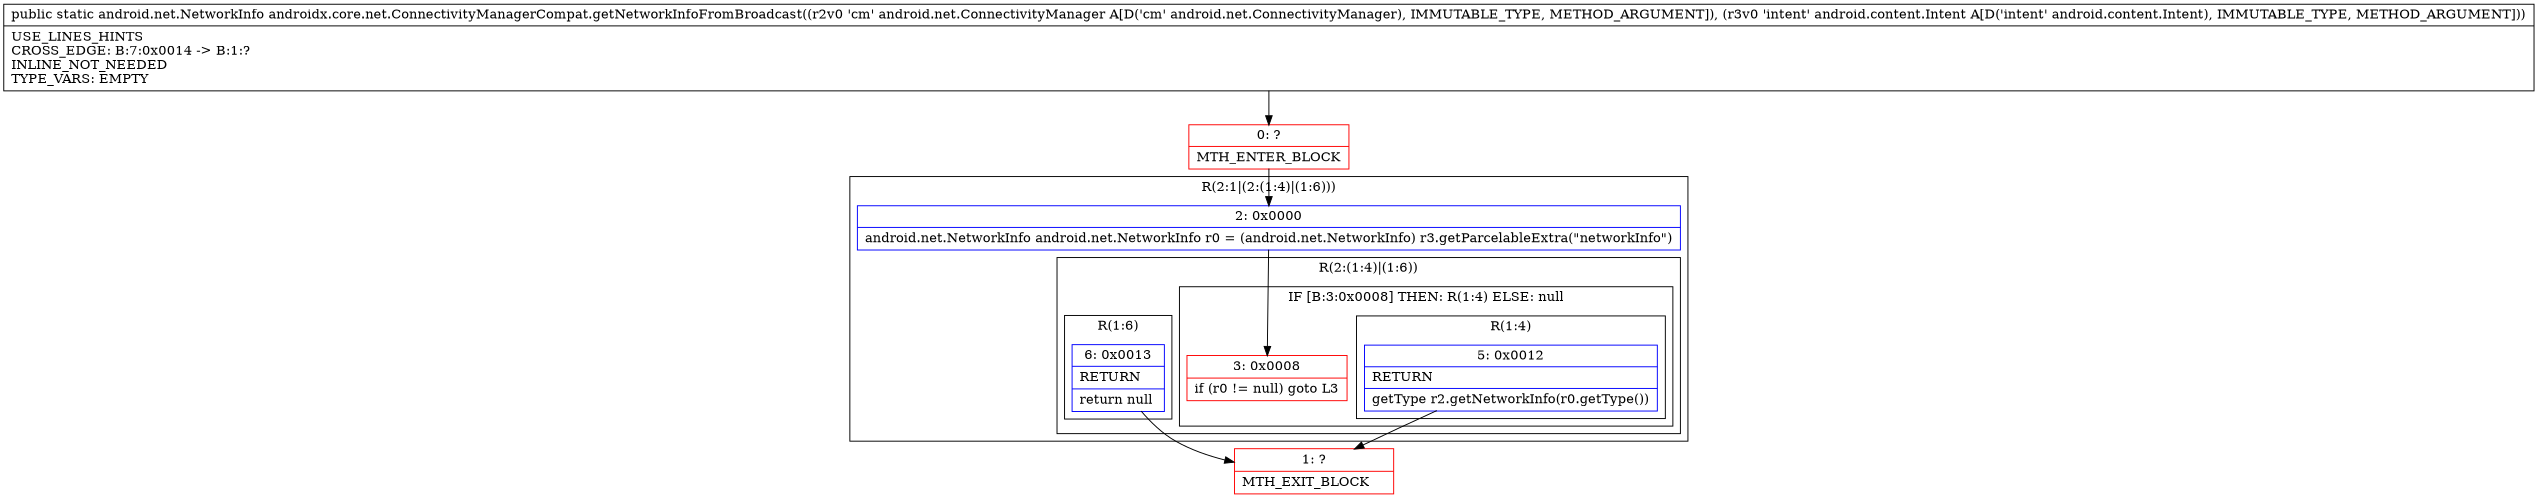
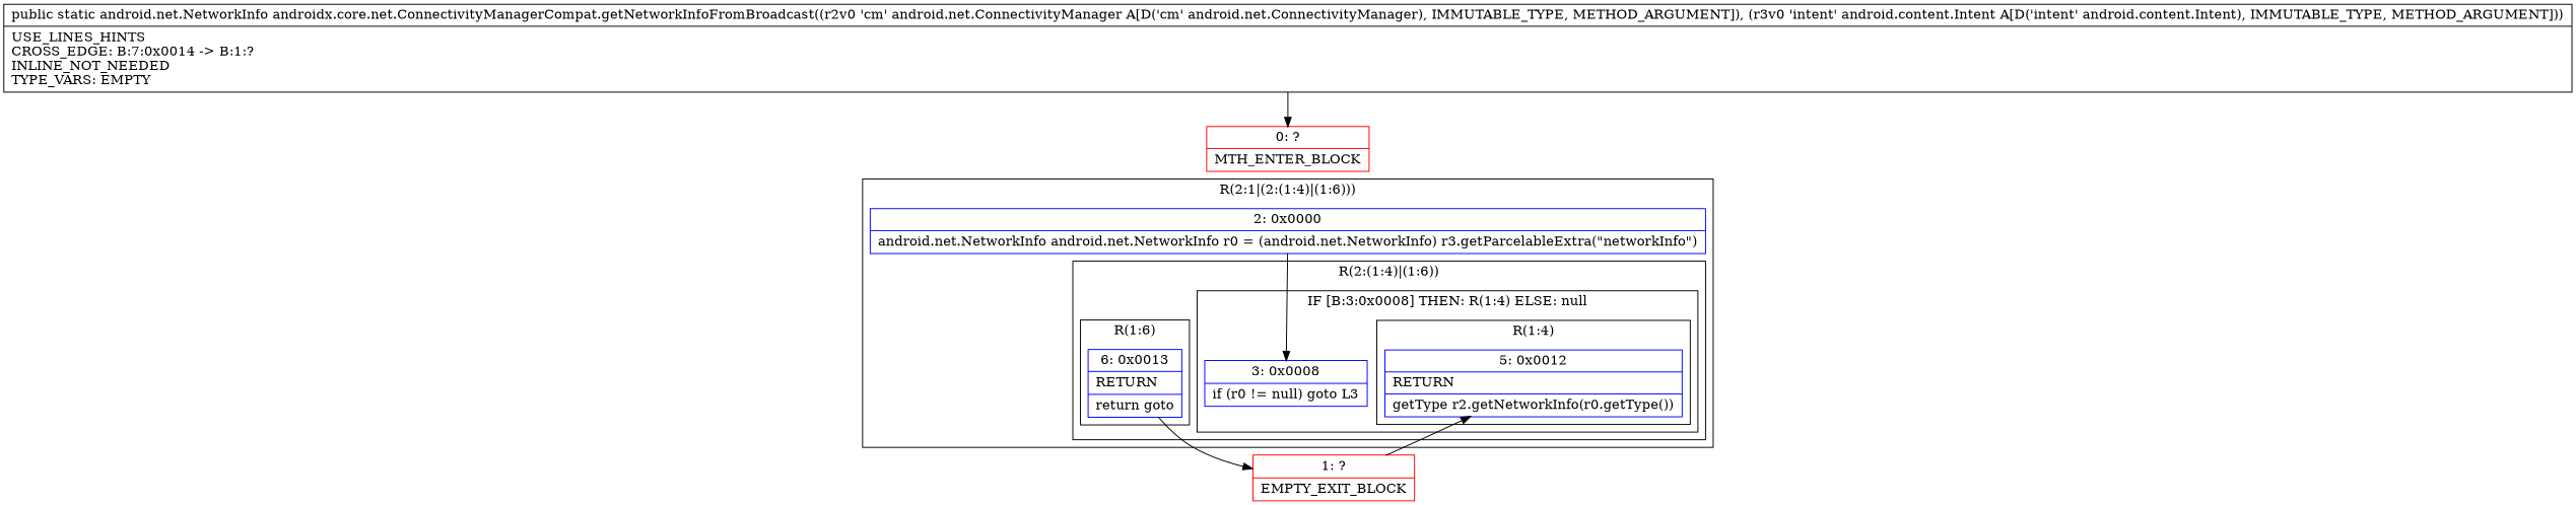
  digraph {
    node [color=blue shape=record]
    n1 [label="{5\:\ 0x0012|RETURN\l|getType r2.getNetworkInfo(r0.getType())\l}"]
-   n2 [color=red label="{3\:\ 0x0008|if (r0 != null) goto L3\l}"]
-   n3 [label="{6\:\ 0x0013|RETURN\l|return null\l}"]
+   n2 [label="{3\:\ 0x0008|if (r0 != null) goto L3\l}"]
+   n3 [label="{6\:\ 0x0013|RETURN\l|return goto\l}"]
    n4 [label="{2\:\ 0x0000|android.net.NetworkInfo android.net.NetworkInfo r0 = (android.net.NetworkInfo) r3.getParcelableExtra(\"networkInfo\")\l}"]
-   n5 [color=red label="{1\:\ ?|MTH_EXIT_BLOCK\l}"]
+   n5 [color=red label="{1\:\ ?|EMPTY_EXIT_BLOCK\l}"]
    n6 [color=red label="{0\:\ ?|MTH_ENTER_BLOCK\l}"]
    n7 [label="{public static android.net.NetworkInfo androidx.core.net.ConnectivityManagerCompat.getNetworkInfoFromBroadcast((r2v0 'cm' android.net.ConnectivityManager A[D('cm' android.net.ConnectivityManager), IMMUTABLE_TYPE, METHOD_ARGUMENT]), (r3v0 'intent' android.content.Intent A[D('intent' android.content.Intent), IMMUTABLE_TYPE, METHOD_ARGUMENT]))  | USE_LINES_HINTS\lCROSS_EDGE: B:7:0x0014 \-\> B:1:?\lINLINE_NOT_NEEDED\lTYPE_VARS: EMPTY\l}" color=""]
    subgraph cluster_1 {
      label="R(2:1|(2:(1:4)|(1:6)))"
      n4
      subgraph cluster_2 {
        label="R(2:(1:4)|(1:6))"
        subgraph cluster_3 {
          label="IF [B:3:0x0008] THEN: R(1:4) ELSE: null"
          n2
          subgraph cluster_4 {
            label="R(1:4)"
            n1
          }
        }
        subgraph cluster_5 {
          label="R(1:6)"
          n3
        }
      }
    }
-   n1 -> n5
+   n5 -> n1
    n3 -> n5
    n4 -> n2
-   n6 -> n4
    n7 -> n6
  }
